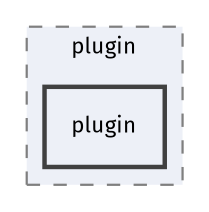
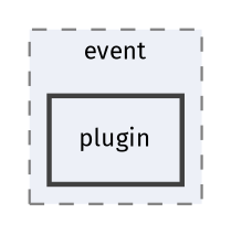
  digraph {
    compound=true
    fontname="Fira Sans"
    n1 [color=grey25 fillcolor="#edf0f7" fontname="Fira Sans" fontsize=10 label=plugin shape=box style="filled,bold,"]
    subgraph cluster_1 {
      bgcolor="#edf0f7"
      fontsize=10
-     label=plugin
+     label=event
      pencolor=grey50
      style="filled,dashed,"
      n1
    }
  }
